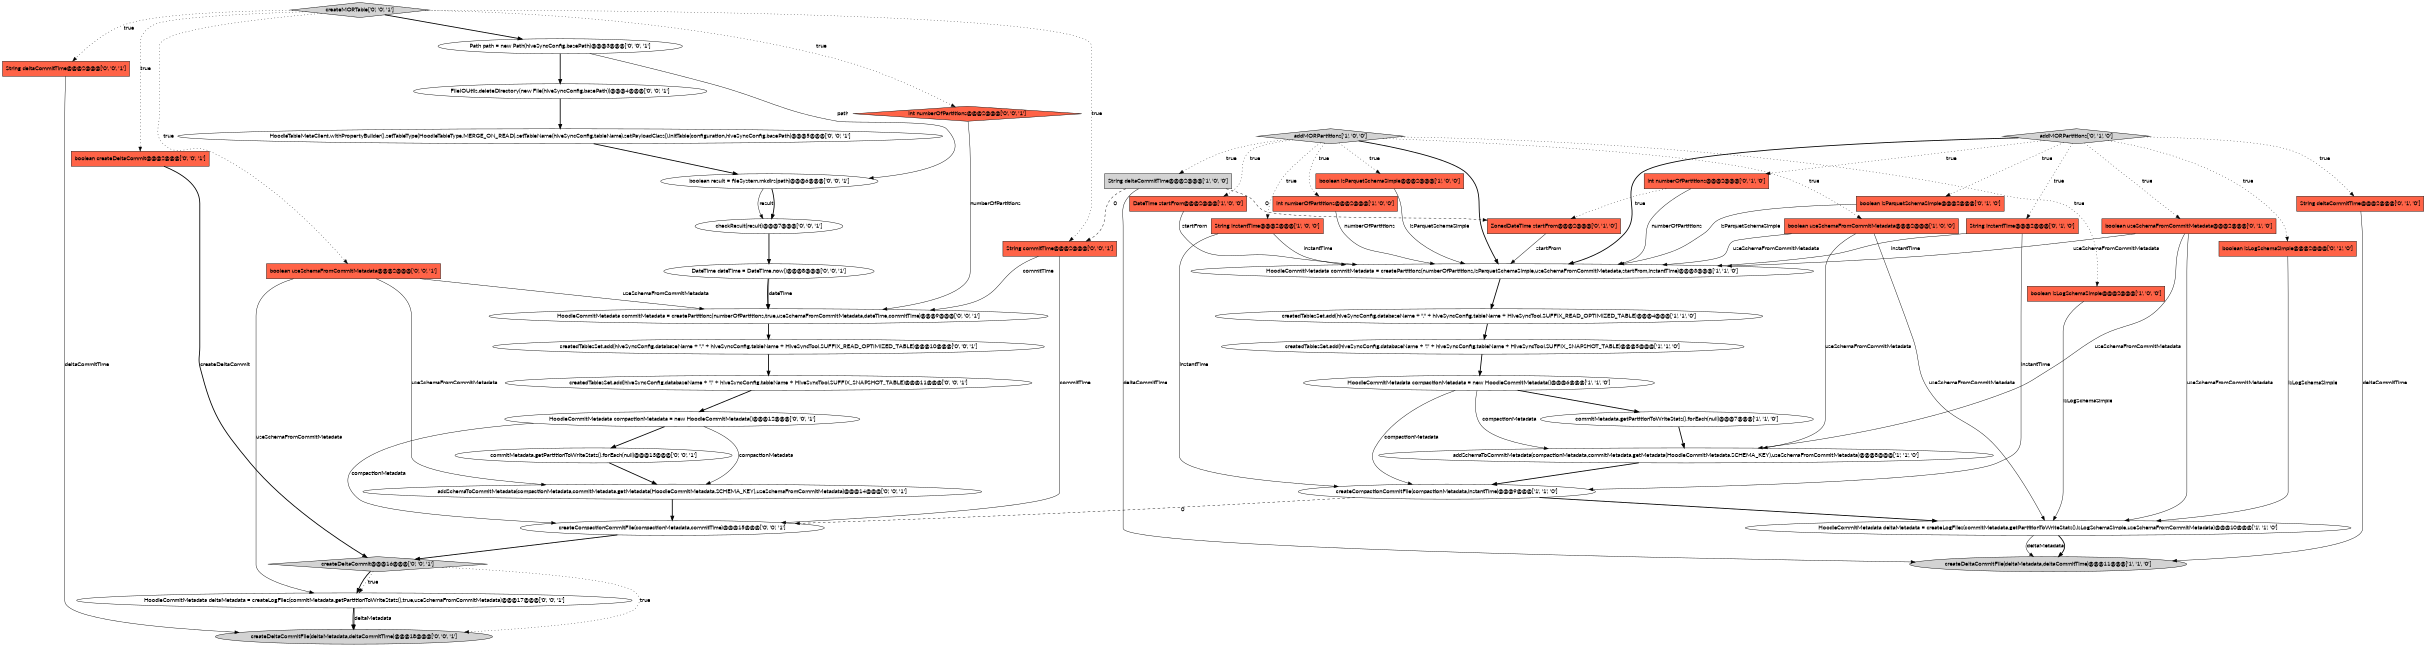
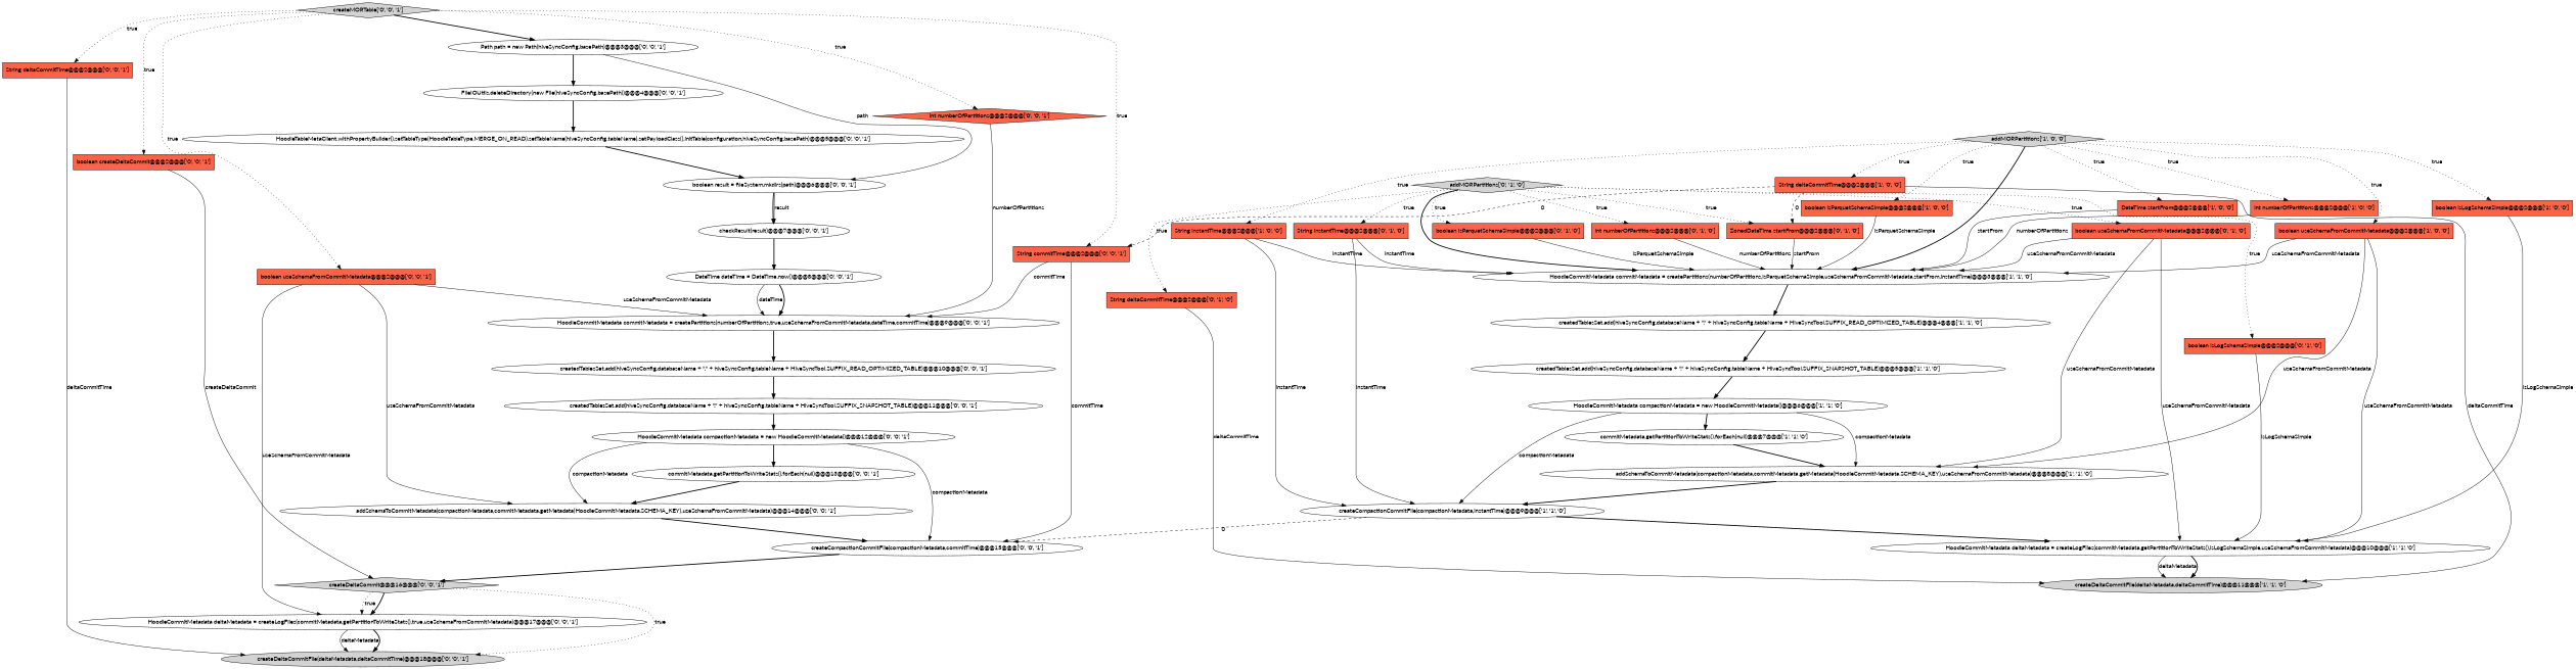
  digraph {
    fontname=Lato
    node [fillcolor=white fontname=Lato shape=ellipse style=filled]
    edge [fontname=Lato style=solid]
    n1 [fillcolor=tomato label="ZonedDateTime startFrom@@@2@@@['0', '1', '0']" shape=box]
    n2 [label="HoodieCommitMetadata commitMetadata = createPartitions(numberOfPartitions,isParquetSchemaSimple,useSchemaFromCommitMetadata,startFrom,instantTime)@@@3@@@['1', '1', '0']"]
    n3 [label="createdTablesSet.add(hiveSyncConfig.databaseName + \".\" + hiveSyncConfig.tableName + HiveSyncTool.SUFFIX_READ_OPTIMIZED_TABLE)@@@4@@@['1', '1', '0']"]
    n4 [label="commitMetadata.getPartitionToWriteStats().forEach(null)@@@13@@@['0', '0', '1']"]
    n5 [label="addSchemaToCommitMetadata(compactionMetadata,commitMetadata.getMetadata(HoodieCommitMetadata.SCHEMA_KEY),useSchemaFromCommitMetadata)@@@14@@@['0', '0', '1']"]
    n6 [label="createCompactionCommitFile(compactionMetadata,commitTime)@@@15@@@['0', '0', '1']"]
    n7 [fillcolor=tomato label="int numberOfPartitions@@@2@@@['0', '1', '0']" shape=box]
    n8 [fillcolor=lightgray label="createDeltaCommit@@@16@@@['0', '0', '1']" shape=diamond]
    n9 [fillcolor=tomato label="boolean useSchemaFromCommitMetadata@@@2@@@['0', '1', '0']" shape=box]
    n10 [label="HoodieCommitMetadata deltaMetadata = createLogFiles(commitMetadata.getPartitionToWriteStats(),isLogSchemaSimple,useSchemaFromCommitMetadata)@@@10@@@['1', '1', '0']"]
    n11 [label="addSchemaToCommitMetadata(compactionMetadata,commitMetadata.getMetadata(HoodieCommitMetadata.SCHEMA_KEY),useSchemaFromCommitMetadata)@@@8@@@['1', '1', '0']"]
    n12 [fillcolor=lightgray label="createDeltaCommitFile(deltaMetadata,deltaCommitTime)@@@11@@@['1', '1', '0']"]
    n13 [label="createCompactionCommitFile(compactionMetadata,instantTime)@@@9@@@['1', '1', '0']"]
    n14 [fillcolor=tomato label="String instantTime@@@2@@@['1', '0', '0']" shape=box]
    n15 [fillcolor=tomato label="DateTime startFrom@@@2@@@['1', '0', '0']" shape=box]
    n16 [label="createdTablesSet.add(hiveSyncConfig.databaseName + \".\" + hiveSyncConfig.tableName + HiveSyncTool.SUFFIX_SNAPSHOT_TABLE)@@@11@@@['0', '0', '1']"]
    n17 [label="HoodieCommitMetadata compactionMetadata = new HoodieCommitMetadata()@@@12@@@['0', '0', '1']"]
    n18 [fillcolor=tomato label="int numberOfPartitions@@@2@@@['1', '0', '0']" shape=box]
    n19 [fillcolor=lightgray label="createMORTable['0', '0', '1']" shape=diamond]
    n20 [fillcolor=tomato label="String deltaCommitTime@@@2@@@['0', '0', '1']" shape=box]
    n21 [fillcolor=tomato label="boolean useSchemaFromCommitMetadata@@@2@@@['0', '0', '1']" shape=box]
    n22 [fillcolor=tomato label="String commitTime@@@2@@@['0', '0', '1']" shape=box]
    n23 [fillcolor=tomato label="boolean createDeltaCommit@@@2@@@['0', '0', '1']" shape=box]
    n24 [fillcolor=tomato label="int numberOfPartitions@@@2@@@['0', '0', '1']" shape=diamond]
    n25 [label="Path path = new Path(hiveSyncConfig.basePath)@@@3@@@['0', '0', '1']"]
    n26 [fillcolor=lightgray label="createDeltaCommitFile(deltaMetadata,deltaCommitTime)@@@18@@@['0', '0', '1']"]
    n27 [label="HoodieCommitMetadata deltaMetadata = createLogFiles(commitMetadata.getPartitionToWriteStats(),true,useSchemaFromCommitMetadata)@@@17@@@['0', '0', '1']"]
    n28 [label="HoodieCommitMetadata commitMetadata = createPartitions(numberOfPartitions,true,useSchemaFromCommitMetadata,dateTime,commitTime)@@@9@@@['0', '0', '1']"]
    n29 [label="boolean result = fileSystem.mkdirs(path)@@@6@@@['0', '0', '1']"]
    n30 [label="FileIOUtils.deleteDirectory(new File(hiveSyncConfig.basePath))@@@4@@@['0', '0', '1']"]
-   n31 [fillcolor=lightgray label="String deltaCommitTime@@@2@@@['1', '0', '0']" shape=box]
+   n31 [fillcolor=tomato label="String deltaCommitTime@@@2@@@['1', '0', '0']" shape=box]
    n32 [label="HoodieTableMetaClient.withPropertyBuilder().setTableType(HoodieTableType.MERGE_ON_READ).setTableName(hiveSyncConfig.tableName).setPayloadClass().initTable(configuration,hiveSyncConfig.basePath)@@@5@@@['0', '0', '1']"]
    n33 [label="checkResult(result)@@@7@@@['0', '0', '1']"]
    n34 [label="createdTablesSet.add(hiveSyncConfig.databaseName + \".\" + hiveSyncConfig.tableName + HiveSyncTool.SUFFIX_SNAPSHOT_TABLE)@@@5@@@['1', '1', '0']"]
    n35 [label="HoodieCommitMetadata compactionMetadata = new HoodieCommitMetadata()@@@6@@@['1', '1', '0']"]
    n36 [fillcolor=tomato label="String deltaCommitTime@@@2@@@['0', '1', '0']" shape=box]
    n37 [label="createdTablesSet.add(hiveSyncConfig.databaseName + \".\" + hiveSyncConfig.tableName + HiveSyncTool.SUFFIX_READ_OPTIMIZED_TABLE)@@@10@@@['0', '0', '1']"]
    n38 [label="commitMetadata.getPartitionToWriteStats().forEach(null)@@@7@@@['1', '1', '0']"]
    n39 [fillcolor=tomato label="boolean isLogSchemaSimple@@@2@@@['1', '0', '0']" shape=box]
    n40 [fillcolor=tomato label="boolean isParquetSchemaSimple@@@2@@@['1', '0', '0']" shape=box]
    n41 [label="DateTime dateTime = DateTime.now()@@@8@@@['0', '0', '1']"]
    n42 [fillcolor=lightgray label="addMORPartitions['1', '0', '0']" shape=diamond]
    n43 [fillcolor=tomato label="boolean useSchemaFromCommitMetadata@@@2@@@['1', '0', '0']" shape=box]
    n44 [fillcolor=lightgray label="addMORPartitions['0', '1', '0']" shape=diamond]
    n45 [fillcolor=tomato label="boolean isParquetSchemaSimple@@@2@@@['0', '1', '0']" shape=box]
    n46 [fillcolor=tomato label="boolean isLogSchemaSimple@@@2@@@['0', '1', '0']" shape=box]
    n47 [fillcolor=tomato label="String instantTime@@@2@@@['0', '1', '0']" shape=box]
    n1 -> n2 [label=startFrom]
    n2 -> n3 [style=bold]
    n3 -> n34 [style=bold]
    n4 -> n5 [style=bold]
    n5 -> n6 [style=bold]
    n6 -> n8 [style=bold]
    n7 -> n2 [label=numberOfPartitions]
    n8 -> n26 [label=true style=dotted]
    n8 -> n27 [style=bold]
    n8 -> n27 [label=true style=dotted]
    n9 -> n2 [label=useSchemaFromCommitMetadata]
    n9 -> n10 [label=useSchemaFromCommitMetadata]
    n9 -> n11 [label=useSchemaFromCommitMetadata]
    n10 -> n12 [label=deltaMetadata]
    n10 -> n12 [style=bold]
    n11 -> n13 [style=bold]
    n13 -> n6 [label=0 style=dashed]
    n13 -> n10 [style=bold]
    n14 -> n2 [label=instantTime]
    n14 -> n13 [label=instantTime]
    n15 -> n2 [label=startFrom]
    n16 -> n17 [style=bold]
    n17 -> n4 [style=bold]
    n17 -> n5 [label=compactionMetadata]
    n17 -> n6 [label=compactionMetadata]
    n18 -> n2 [label=numberOfPartitions]
    n19 -> n20 [label=true style=dotted]
    n19 -> n21 [label=true style=dotted]
    n19 -> n22 [label=true style=dotted]
    n19 -> n23 [label=true style=dotted]
    n19 -> n24 [label=true style=dotted]
    n19 -> n25 [style=bold]
    n20 -> n26 [label=deltaCommitTime]
    n21 -> n5 [label=useSchemaFromCommitMetadata]
    n21 -> n27 [label=useSchemaFromCommitMetadata]
    n21 -> n28 [label=useSchemaFromCommitMetadata]
    n22 -> n6 [label=commitTime]
    n22 -> n28 [label=commitTime]
-   n23 -> n8 [label=createDeltaCommit style=bold]
+   n23 -> n8 [label=createDeltaCommit]
    n24 -> n28 [label=numberOfPartitions]
    n25 -> n29 [label=path]
    n25 -> n30 [style=bold]
    n27 -> n26 [label=deltaMetadata]
    n27 -> n26 [style=bold]
    n28 -> n37 [style=bold]
    n29 -> n33 [label=result]
    n29 -> n33 [style=bold]
    n30 -> n32 [style=bold]
    n31 -> n1 [label=0 style=dashed]
    n31 -> n12 [label=deltaCommitTime]
    n31 -> n22 [label=0 style=dashed]
    n32 -> n29 [style=bold]
    n33 -> n41 [style=bold]
    n34 -> n35 [style=bold]
    n35 -> n11 [label=compactionMetadata]
    n35 -> n13 [label=compactionMetadata]
    n35 -> n38 [style=bold]
    n36 -> n12 [label=deltaCommitTime]
    n37 -> n16 [style=bold]
    n38 -> n11 [style=bold]
    n39 -> n10 [label=isLogSchemaSimple]
    n40 -> n2 [label=isParquetSchemaSimple]
    n41 -> n28 [label=dateTime]
    n41 -> n28 [style=bold]
    n42 -> n2 [style=bold]
    n42 -> n14 [label=true style=dotted]
    n42 -> n15 [label=true style=dotted]
    n42 -> n18 [label=true style=dotted]
    n42 -> n31 [label=true style=dotted]
    n42 -> n39 [label=true style=dotted]
    n42 -> n40 [label=true style=dotted]
    n42 -> n43 [label=true style=dotted]
    n43 -> n2 [label=useSchemaFromCommitMetadata]
    n43 -> n10 [label=useSchemaFromCommitMetadata]
    n43 -> n11 [label=useSchemaFromCommitMetadata]
-   n7 -> n1 [label=true style=dotted]
+   n44 -> n1 [label=true style=dotted]
    n44 -> n2 [style=bold]
    n44 -> n7 [label=true style=dotted]
    n44 -> n9 [label=true style=dotted]
    n44 -> n36 [label=true style=dotted]
    n44 -> n45 [label=true style=dotted]
    n44 -> n46 [label=true style=dotted]
    n44 -> n47 [label=true style=dotted]
    n45 -> n2 [label=isParquetSchemaSimple]
    n46 -> n10 [label=isLogSchemaSimple]
    n47 -> n2 [label=instantTime]
    n47 -> n13 [label=instantTime]
  }
